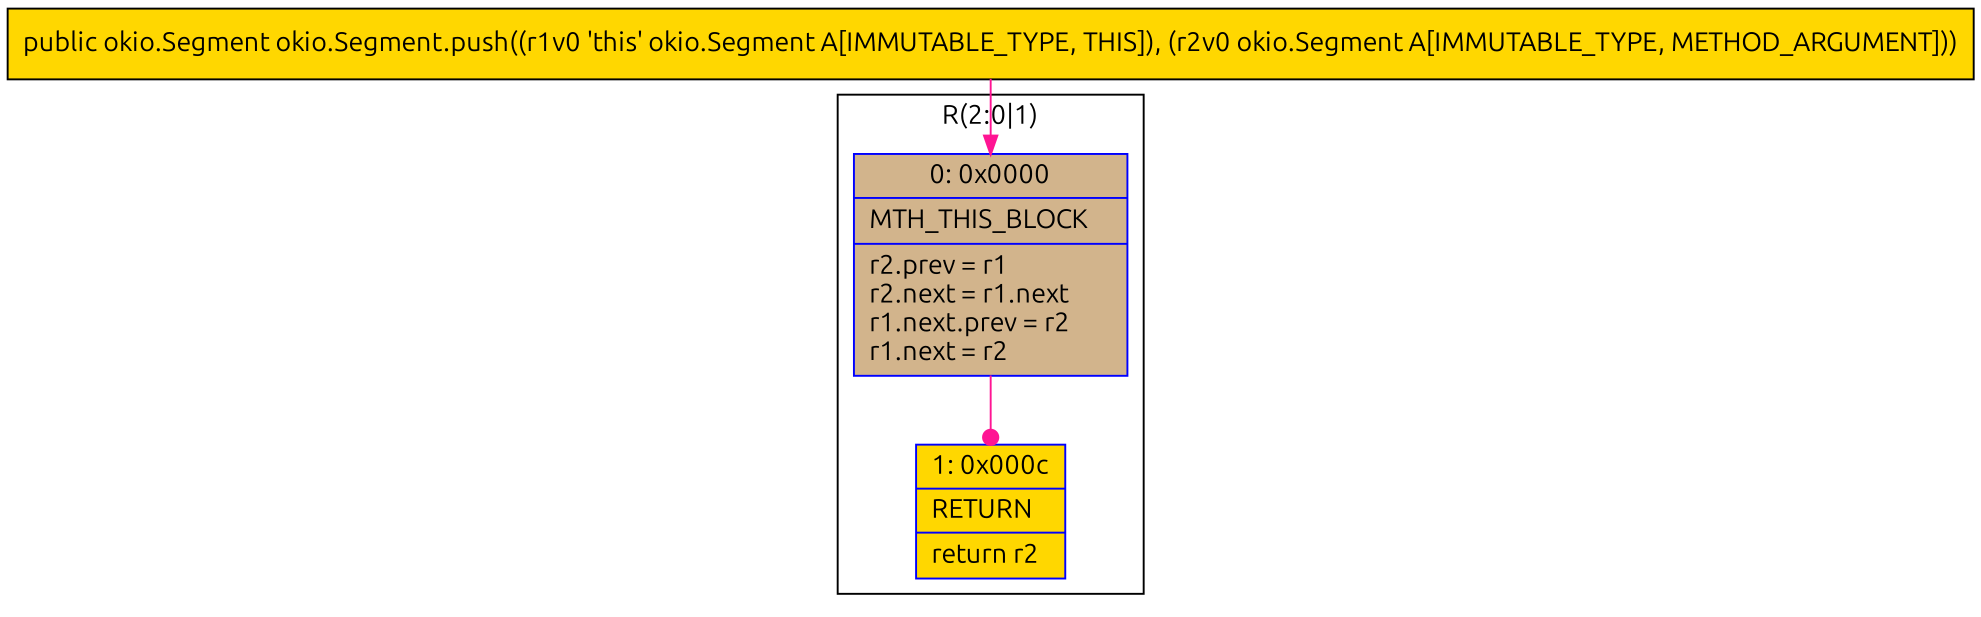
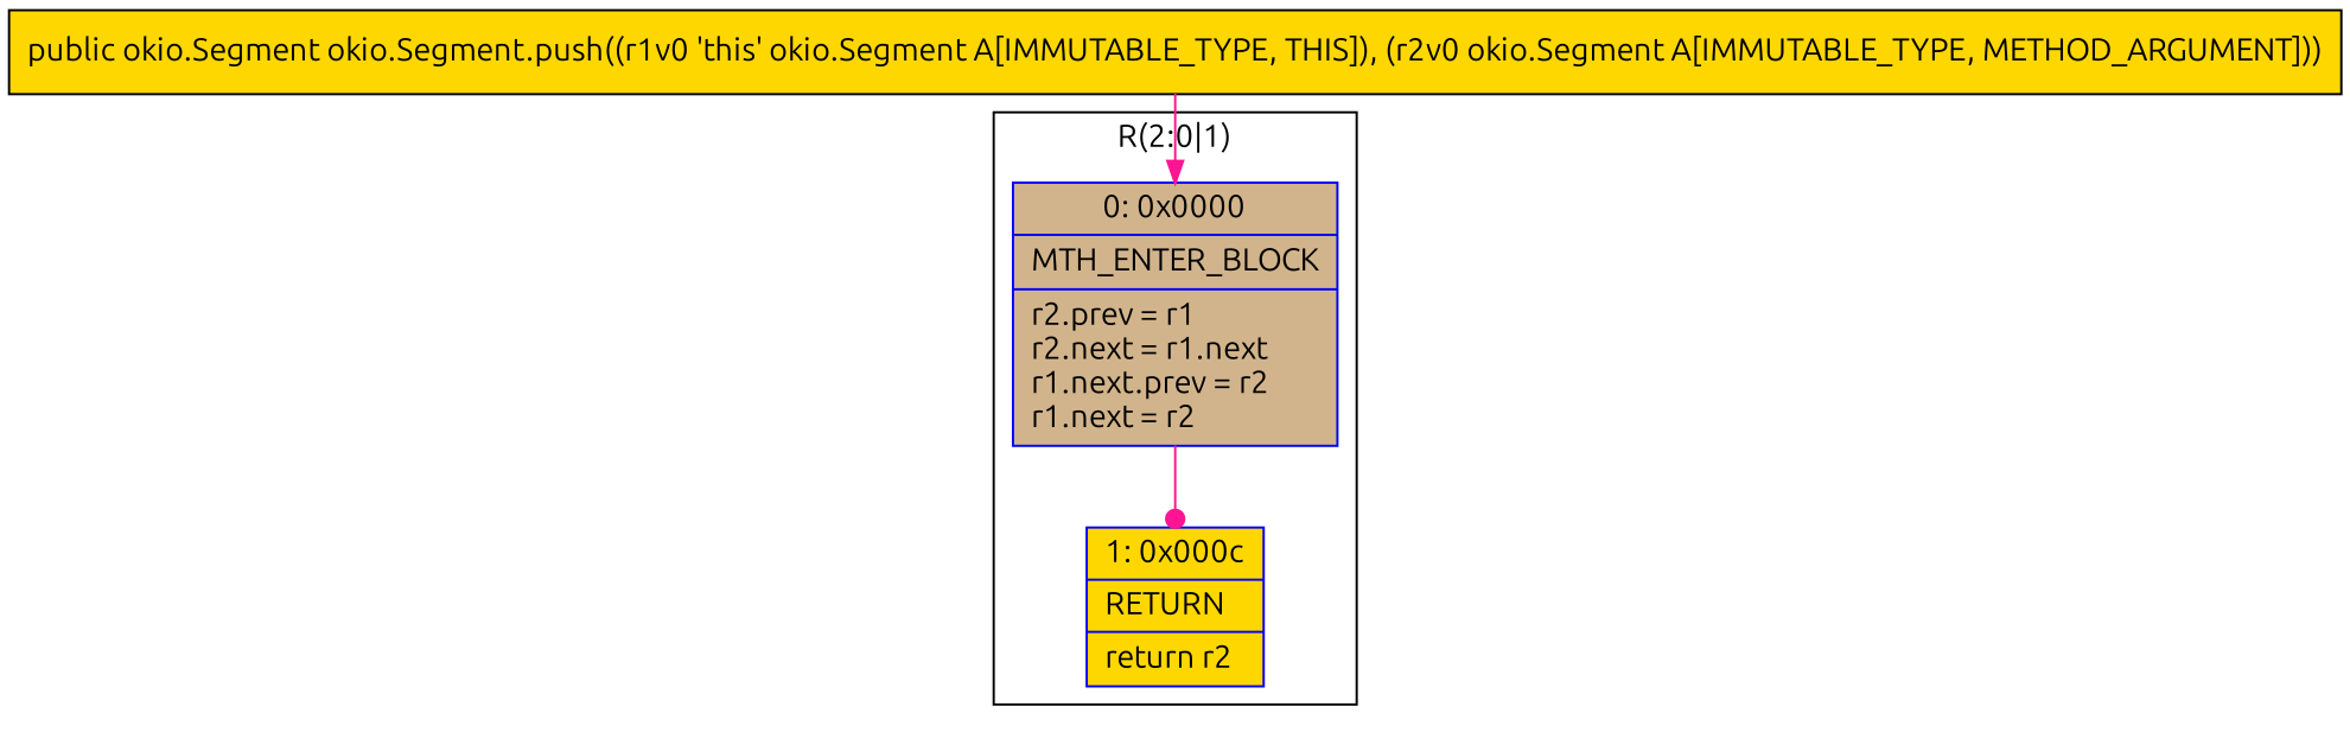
  digraph {
    fontname=Ubuntu
    node [color=blue shape=record style=filled fillcolor=gold fontname=Ubuntu]
    edge [color=deeppink fontname=Ubuntu]
-   n1 [label="{0\:\ 0x0000|MTH_THIS_BLOCK\l|r2.prev = r1\lr2.next = r1.next\lr1.next.prev = r2\lr1.next = r2\l}" fillcolor=tan]
+   n1 [label="{0\:\ 0x0000|MTH_ENTER_BLOCK\l|r2.prev = r1\lr2.next = r1.next\lr1.next.prev = r2\lr1.next = r2\l}" fillcolor=tan]
    n2 [label="{1\:\ 0x000c|RETURN\l|return r2\l}"]
    n3 [label="{public okio.Segment okio.Segment.push((r1v0 'this' okio.Segment A[IMMUTABLE_TYPE, THIS]), (r2v0 okio.Segment A[IMMUTABLE_TYPE, METHOD_ARGUMENT])) }" color=""]
    subgraph cluster_1 {
      label="R(2:0|1)"
      n1
      n2
    }
    n1 -> n2 [arrowhead=dot]
    n3 -> n1 [arrowhead=normal]
  }
